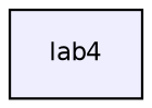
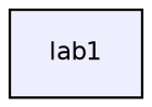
  digraph {
    compound=true
-   n1 [fillcolor="#eeeeff" fontname=Helvetica fontsize=10 label=lab4 pencolor=black shape=box style=filled]
+   n1 [fillcolor="#eeeeff" fontname=Helvetica fontsize=10 label=lab1 pencolor=black shape=box style=filled]
  }
